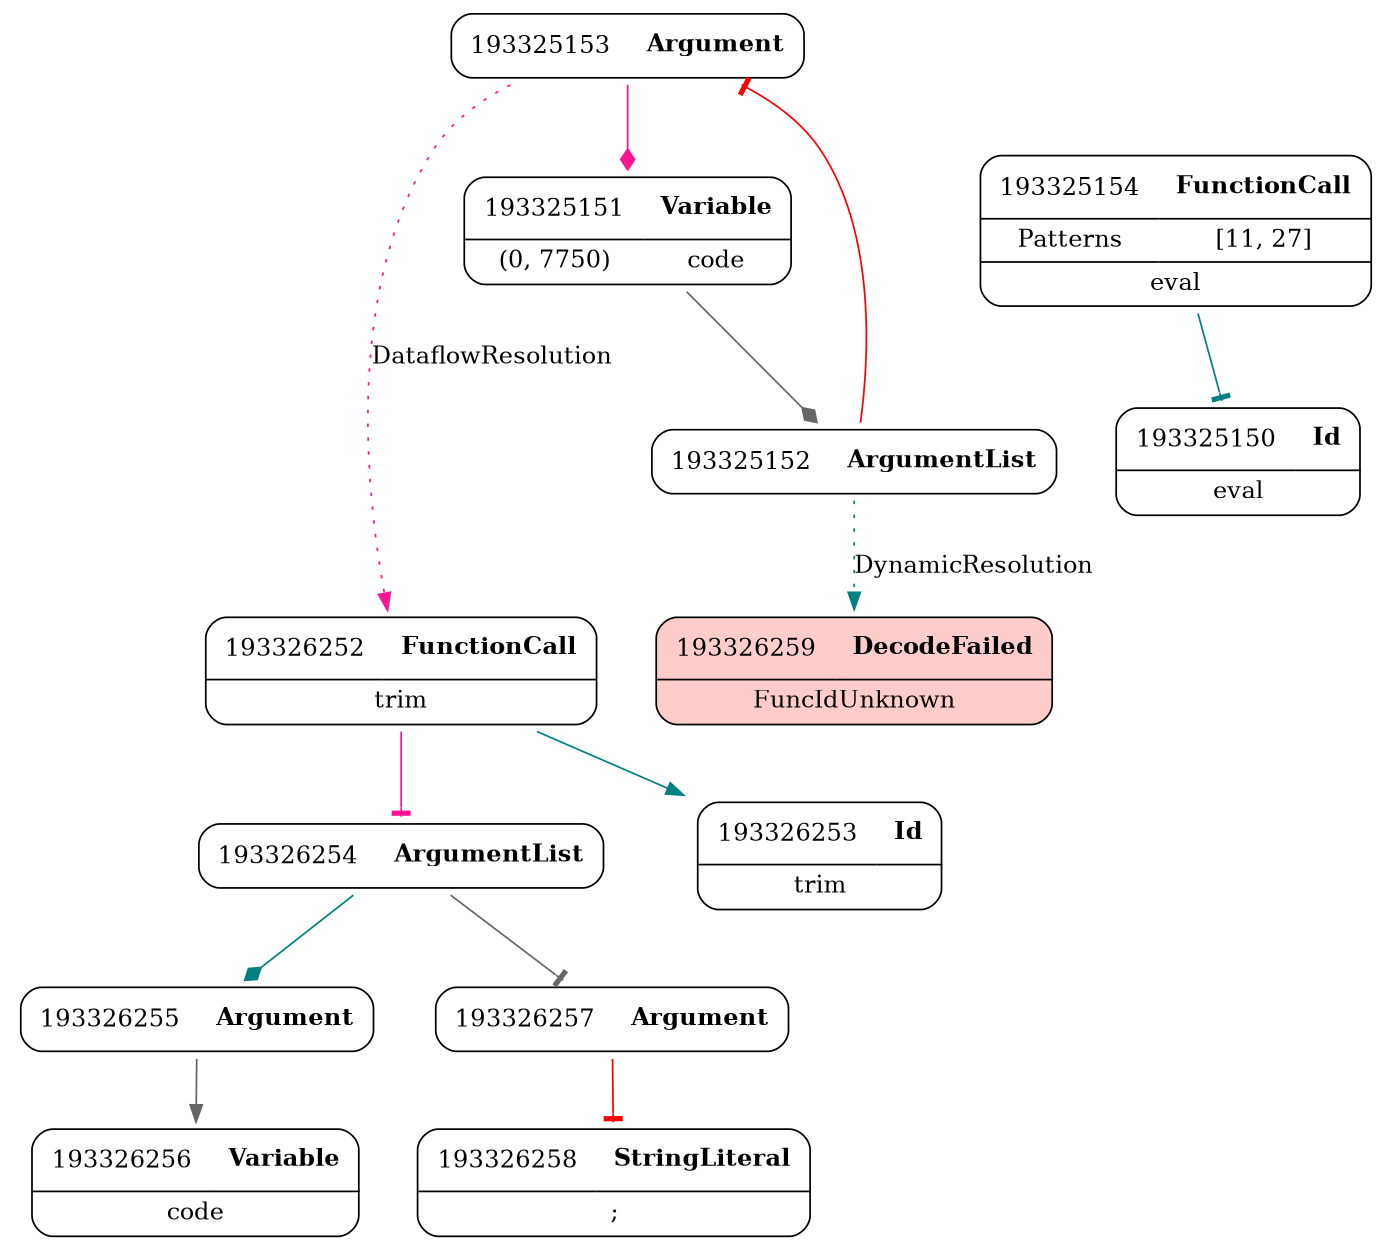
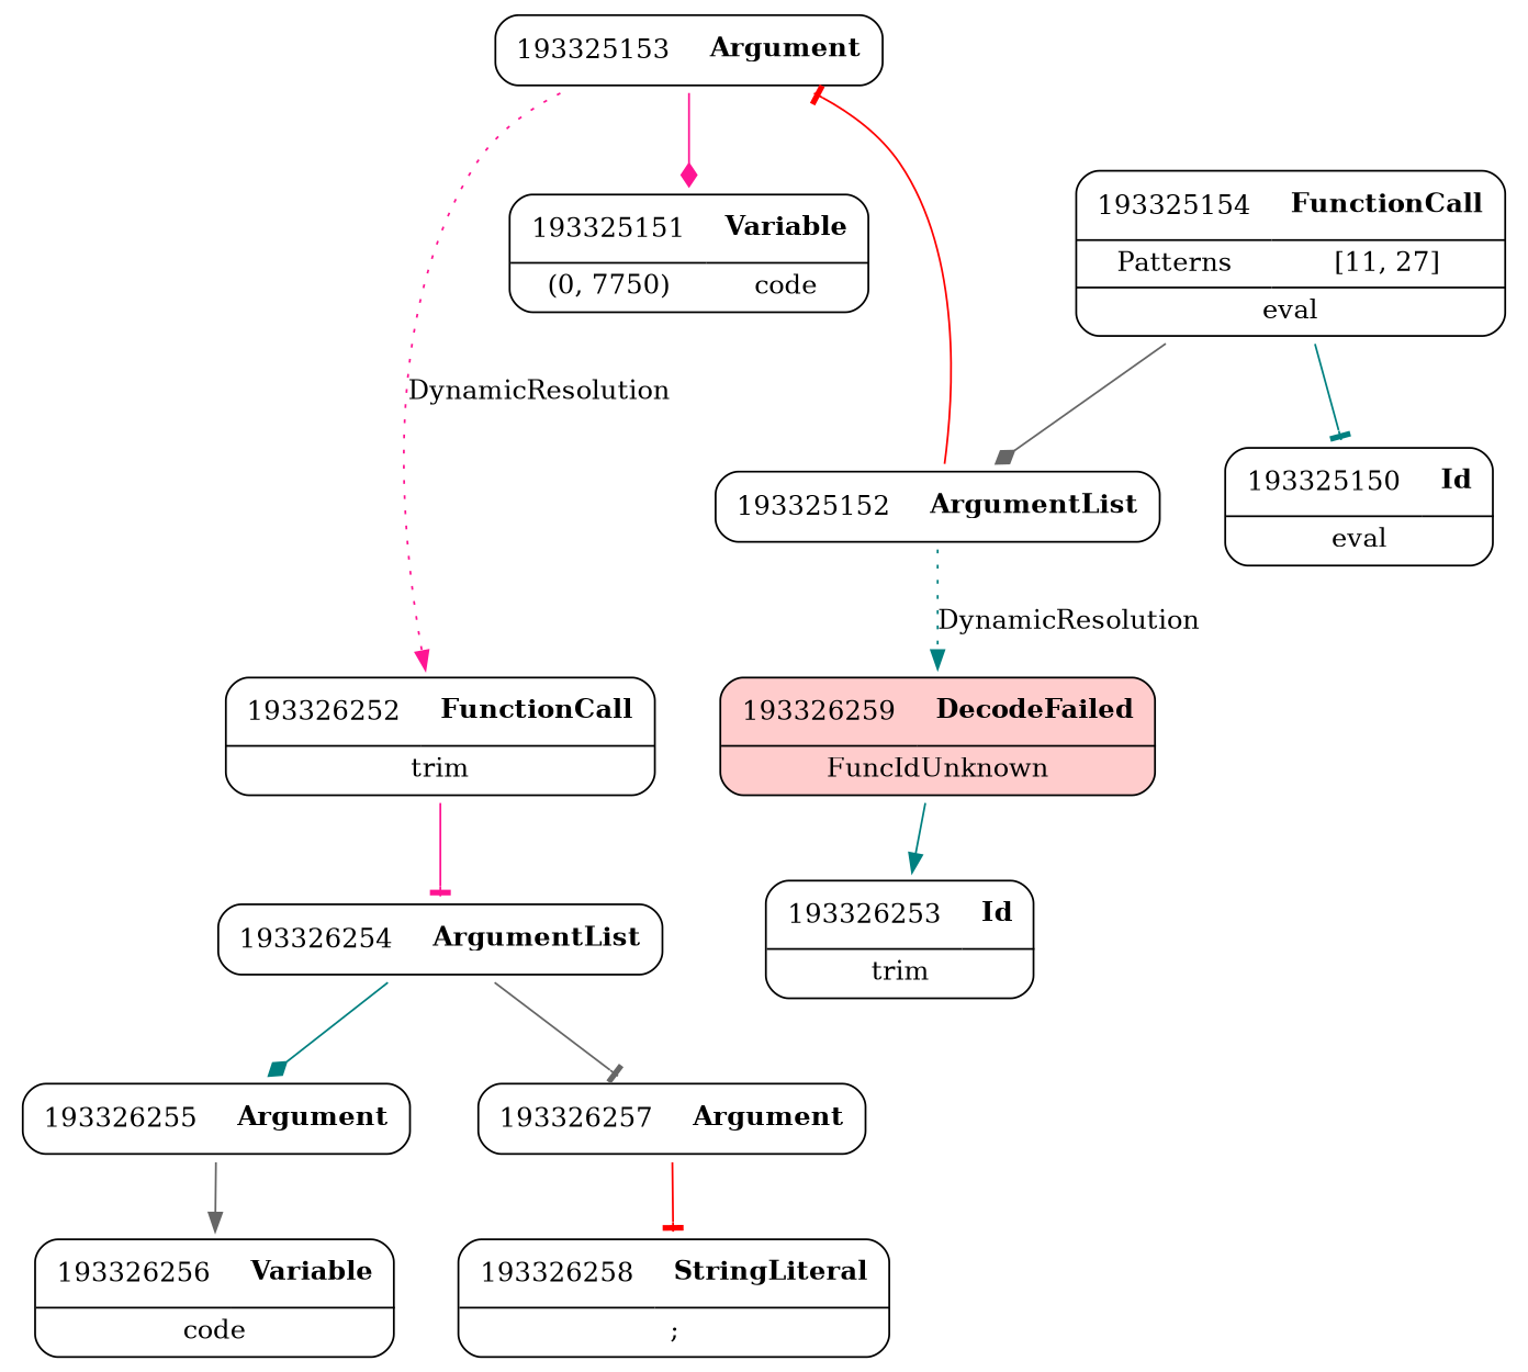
  digraph {
    node [shape=none]
    edge [arrowhead=tee color=teal weight=2]
    n1 [label=<<TABLE border='1' cellspacing='0' cellpadding='10' style='rounded' ><TR><TD border='0'>193325153</TD><TD border='0'><B>Argument</B></TD></TR></TABLE>>]
    n2 [label=<<TABLE border='1' cellspacing='0' cellpadding='10' style='rounded' ><TR><TD border='0'>193325151</TD><TD border='0'><B>Variable</B></TD></TR><HR/><TR><TD border='0' cellpadding='5'>(0, 7750)</TD><TD border='0' cellpadding='5'>code</TD></TR></TABLE>>]
    n3 [label=<<TABLE border='1' cellspacing='0' cellpadding='10' style='rounded' ><TR><TD border='0'>193326252</TD><TD border='0'><B>FunctionCall</B></TD></TR><HR/><TR><TD border='0' cellpadding='5' colspan='2'>trim</TD></TR></TABLE>>]
    n4 [label=<<TABLE border='1' cellspacing='0' cellpadding='10' style='rounded' bgcolor='#FFCCCC' ><TR><TD border='0'>193326259</TD><TD border='0'><B>DecodeFailed</B></TD></TR><HR/><TR><TD border='0' cellpadding='5' colspan='2'>FuncIdUnknown</TD></TR></TABLE>>]
    n5 [label=<<TABLE border='1' cellspacing='0' cellpadding='10' style='rounded' ><TR><TD border='0'>193326253</TD><TD border='0'><B>Id</B></TD></TR><HR/><TR><TD border='0' cellpadding='5' colspan='2'>trim</TD></TR></TABLE>>]
    n6 [label=<<TABLE border='1' cellspacing='0' cellpadding='10' style='rounded' ><TR><TD border='0'>193326254</TD><TD border='0'><B>ArgumentList</B></TD></TR></TABLE>>]
    n7 [label=<<TABLE border='1' cellspacing='0' cellpadding='10' style='rounded' ><TR><TD border='0'>193326255</TD><TD border='0'><B>Argument</B></TD></TR></TABLE>>]
    n8 [label=<<TABLE border='1' cellspacing='0' cellpadding='10' style='rounded' ><TR><TD border='0'>193326257</TD><TD border='0'><B>Argument</B></TD></TR></TABLE>>]
    n9 [label=<<TABLE border='1' cellspacing='0' cellpadding='10' style='rounded' ><TR><TD border='0'>193325152</TD><TD border='0'><B>ArgumentList</B></TD></TR></TABLE>>]
    n10 [label=<<TABLE border='1' cellspacing='0' cellpadding='10' style='rounded' ><TR><TD border='0'>193325154</TD><TD border='0'><B>FunctionCall</B></TD></TR><HR/><TR><TD border='0' cellpadding='5'>Patterns</TD><TD border='0' cellpadding='5'>[11, 27]</TD></TR><HR/><TR><TD border='0' cellpadding='5' colspan='2'>eval</TD></TR></TABLE>>]
    n11 [label=<<TABLE border='1' cellspacing='0' cellpadding='10' style='rounded' ><TR><TD border='0'>193325150</TD><TD border='0'><B>Id</B></TD></TR><HR/><TR><TD border='0' cellpadding='5' colspan='2'>eval</TD></TR></TABLE>>]
    n12 [label=<<TABLE border='1' cellspacing='0' cellpadding='10' style='rounded' ><TR><TD border='0'>193326256</TD><TD border='0'><B>Variable</B></TD></TR><HR/><TR><TD border='0' cellpadding='5' colspan='2'>code</TD></TR></TABLE>>]
    n13 [label=<<TABLE border='1' cellspacing='0' cellpadding='10' style='rounded' ><TR><TD border='0'>193326258</TD><TD border='0'><B>StringLiteral</B></TD></TR><HR/><TR><TD border='0' cellpadding='5' colspan='2'>;</TD></TR></TABLE>>]
    n1 -> n2 [arrowhead=diamond color=deeppink]
-   n1 -> n3 [arrowhead=normal color=deeppink label=DataflowResolution style=dotted weight=""]
-   n3 -> n5 [arrowhead=normal]
+   n1 -> n3 [arrowhead=normal color=deeppink label=DynamicResolution style=dotted weight=""]
+   n4 -> n5 [arrowhead=normal]
    n3 -> n6 [color=deeppink]
    n6 -> n7 [arrowhead=diamond]
    n6 -> n8 [color=gray40]
    n7 -> n12 [arrowhead=normal color=gray40]
    n8 -> n13 [color=red]
    n9 -> n1 [color=red]
    n9 -> n4 [arrowhead=normal label=DynamicResolution style=dotted weight=""]
-   n2 -> n9 [arrowhead=diamond color=gray40]
+   n10 -> n9 [arrowhead=diamond color=gray40]
    n10 -> n11
  }
